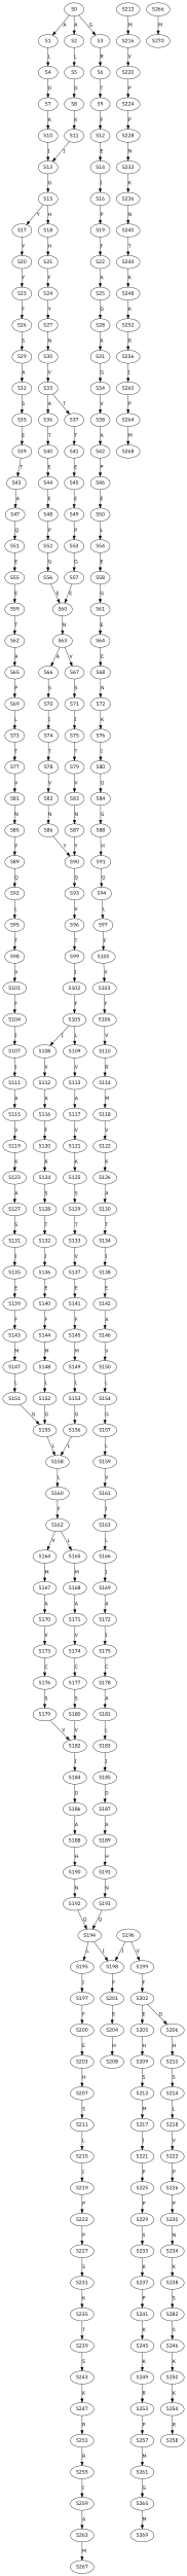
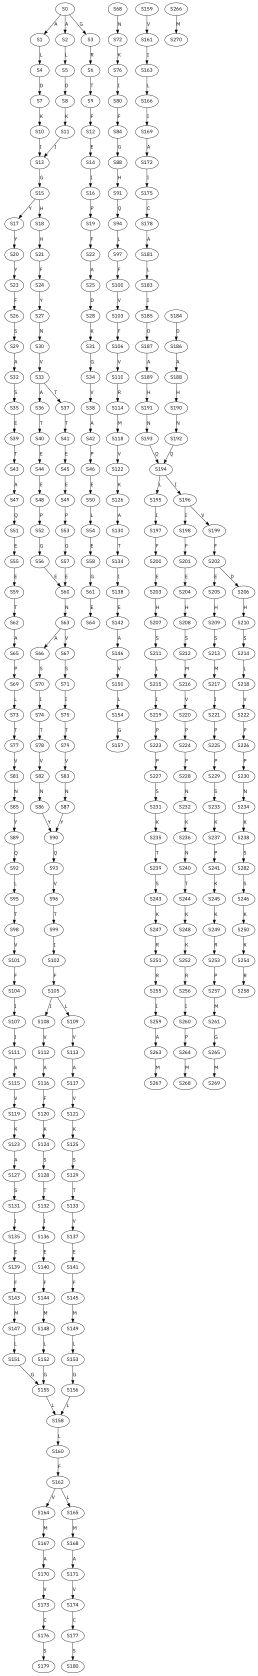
  strict digraph {
    fontname="IBM Plex Sans"
    node [fontname="IBM Plex Sans"]
    edge [fontname="IBM Plex Sans"]
    S0
    S1
    S2
    S3
    S4
    S5
    S6
    S7
    S8
    S9
    S10
    S11
    S12
    S13
    S14
    S15
    S16
    S17
    S18
    S19
    S20
    S21
    S22
    S23
    S24
    S25
    S26
    S27
    S28
    S29
    S30
    S31
    S32
    S33
    S34
    S35
    S36
    S37
    S38
    S39
    S40
    S41
    S42
    S43
    S44
    S45
    S46
    S47
    S48
    S49
    S50
    S51
    S52
    S53
    S54
    S55
    S56
    S57
    S58
    S59
    S60
    S61
    S62
    S63
    S64
    S65
    S66
    S67
    S68
    S69
    S70
    S71
    S72
    S73
    S74
    S75
    S76
    S77
    S78
    S79
    S80
    S81
    S82
    S83
    S84
    S85
    S86
    S87
    S88
    S89
    S90
    S91
    S92
    S93
    S94
    S95
    S96
    S97
    S98
    S99
    S100
    S101
    S102
    S103
    S104
    S105
    S106
    S107
    S108
    S109
    S110
    S111
    S112
    S113
    S114
    S115
    S116
    S117
    S118
    S119
    S120
    S121
    S122
    S123
    S124
    S125
    S126
    S127
    S128
    S129
    S130
    S131
    S132
    S133
    S134
    S135
    S136
    S137
    S138
    S139
    S140
    S141
    S142
    S143
    S144
    S145
    S146
    S147
    S148
    S149
    S150
    S151
    S152
    S153
    S154
    S155
    S156
    S157
    S158
    S159
    S160
    S161
    S162
    S163
    S164
    S165
    S166
    S167
    S168
    S169
    S170
    S171
    S172
    S173
    S174
    S175
    S176
    S177
    S178
    S179
    S180
    S181
-   S182
    S183
    S184
    S185
    S186
    S187
    S188
    S189
    S190
    S191
    S192
    S193
    S194
    S195
    S196
    S197
    S198
    S199
    S200
    S201
    S202
    S203
    S204
    S205
    S206
    S207
    S208
    S209
    S210
    S211
    S212
    S213
    S214
    S215
    S216
    S217
    S218
    S219
    S220
    S221
    S222
    S223
    S224
    S225
    S226
    S227
    S228
    S229
    S230
    S231
    S232
    S233
    S234
    S235
    S236
    S237
    S238
    S239
    S240
    S241
    n243 [label=S282]
    S243
    S244
    S245
    S246
    S247
    S248
    S249
    S250
    S251
    S252
    S253
    S254
    S255
    S256
    S257
    S258
    S259
    S260
    S261
    S263
    S264
    S265
    S267
    S268
    S269
    S266
    S270
    S0 -> S1 [label=A]
    S0 -> S2 [label=A]
    S0 -> S3 [label=G]
    S1 -> S4 [label=L]
    S2 -> S5 [label=L]
    S3 -> S6 [label=R]
    S4 -> S7 [label=D]
    S5 -> S8 [label=D]
    S6 -> S9 [label=T]
    S7 -> S10 [label=K]
    S8 -> S11 [label=K]
    S9 -> S12 [label=F]
    S10 -> S13 [label=I]
    S11 -> S13 [label=I]
    S12 -> S14 [label=E]
    S13 -> S15 [label=G]
    S14 -> S16 [label=I]
    S15 -> S17 [label=Y]
    S15 -> S18 [label=H]
    S16 -> S19 [label=P]
    S17 -> S20 [label=Y]
    S18 -> S21 [label=H]
    S19 -> S22 [label=F]
    S20 -> S23 [label=Y]
    S21 -> S24 [label=F]
    S22 -> S25 [label=A]
    S23 -> S26 [label=F]
    S24 -> S27 [label=Y]
    S25 -> S28 [label=D]
    S26 -> S29 [label=S]
    S27 -> S30 [label=N]
    S28 -> S31 [label=K]
    S29 -> S32 [label=A]
    S30 -> S33 [label=V]
    S31 -> S34 [label=G]
    S32 -> S35 [label=S]
    S33 -> S36 [label=A]
    S33 -> S37 [label=T]
    S34 -> S38 [label=V]
    S35 -> S39 [label=E]
    S36 -> S40 [label=T]
    S37 -> S41 [label=T]
    S38 -> S42 [label=A]
    S39 -> S43 [label=T]
    S40 -> S44 [label=E]
    S41 -> S45 [label=E]
    S42 -> S46 [label=P]
    S43 -> S47 [label=A]
    S44 -> S48 [label=E]
    S45 -> S49 [label=E]
    S46 -> S50 [label=E]
    S47 -> S51 [label=Q]
    S48 -> S52 [label=P]
    S49 -> S53 [label=P]
    S50 -> S54 [label=L]
    S51 -> S55 [label=E]
    S52 -> S56 [label=G]
    S53 -> S57 [label=G]
    S54 -> S58 [label=E]
    S55 -> S59 [label=E]
    S56 -> S60 [label=E]
    S57 -> S60 [label=E]
    S58 -> S61 [label=G]
    S59 -> S62 [label=T]
    S60 -> S63 [label=N]
    S61 -> S64 [label=E]
    S62 -> S65 [label=A]
    S63 -> S66 [label=A]
    S63 -> S67 [label=V]
-   S64 -> S68 [label=E]
    S65 -> S69 [label=P]
    S66 -> S70 [label=S]
    S67 -> S71 [label=S]
    S68 -> S72 [label=N]
    S69 -> S73 [label=L]
    S70 -> S74 [label=I]
    S71 -> S75 [label=I]
    S72 -> S76 [label=K]
    S73 -> S77 [label=T]
    S74 -> S78 [label=T]
    S75 -> S79 [label=T]
    S76 -> S80 [label=I]
    S77 -> S81 [label=V]
    S78 -> S82 [label=V]
    S79 -> S83 [label=V]
-   S80 -> S84 [label=G]
+   S80 -> S84 [label=F]
    S81 -> S85 [label=N]
    S82 -> S86 [label=N]
    S83 -> S87 [label=N]
    S84 -> S88 [label=G]
    S85 -> S89 [label=Y]
    S86 -> S90 [label=Y]
    S87 -> S90 [label=Y]
    S88 -> S91 [label=H]
    S89 -> S92 [label=Q]
    S90 -> S93 [label=Q]
    S91 -> S94 [label=Q]
    S92 -> S95 [label=L]
    S93 -> S96 [label=V]
    S94 -> S97 [label=L]
    S95 -> S98 [label=T]
    S96 -> S99 [label=T]
    S97 -> S100 [label=F]
    S98 -> S101 [label=V]
    S99 -> S102 [label=I]
    S100 -> S103 [label=V]
    S101 -> S104 [label=F]
    S102 -> S105 [label=F]
    S103 -> S106 [label=F]
    S104 -> S107 [label=I]
    S105 -> S108 [label=I]
    S105 -> S109 [label=L]
    S106 -> S110 [label=V]
    S107 -> S111 [label=I]
    S108 -> S112 [label=V]
    S109 -> S113 [label=V]
    S110 -> S114 [label=R]
    S111 -> S115 [label=A]
    S112 -> S116 [label=A]
    S113 -> S117 [label=A]
    S114 -> S118 [label=M]
    S115 -> S119 [label=V]
    S116 -> S120 [label=F]
    S117 -> S121 [label=V]
    S118 -> S122 [label=V]
    S119 -> S123 [label=K]
    S120 -> S124 [label=K]
    S121 -> S125 [label=K]
    S122 -> S126 [label=K]
    S123 -> S127 [label=A]
    S124 -> S128 [label=S]
    S125 -> S129 [label=S]
    S126 -> S130 [label=A]
    S127 -> S131 [label=S]
    S128 -> S132 [label=T]
    S129 -> S133 [label=T]
    S130 -> S134 [label=T]
    S131 -> S135 [label=I]
    S132 -> S136 [label=I]
    S133 -> S137 [label=V]
    S134 -> S138 [label=I]
    S135 -> S139 [label=E]
    S136 -> S140 [label=E]
    S137 -> S141 [label=E]
    S138 -> S142 [label=E]
    S139 -> S143 [label=F]
    S140 -> S144 [label=F]
    S141 -> S145 [label=F]
    S142 -> S146 [label=A]
    S143 -> S147 [label=M]
    S144 -> S148 [label=M]
    S145 -> S149 [label=M]
    S146 -> S150 [label=V]
    S147 -> S151 [label=L]
    S148 -> S152 [label=L]
    S149 -> S153 [label=L]
    S150 -> S154 [label=L]
    S151 -> S155 [label=G]
    S152 -> S155 [label=G]
    S153 -> S156 [label=G]
    S154 -> S157 [label=G]
    S155 -> S158 [label=L]
    S156 -> S158 [label=L]
-   S157 -> S159 [label=L]
    S158 -> S160 [label=L]
    S159 -> S161 [label=V]
    S160 -> S162 [label=F]
    S161 -> S163 [label=I]
    S162 -> S164 [label=V]
    S162 -> S165 [label=L]
    S163 -> S166 [label=L]
    S164 -> S167 [label=M]
    S165 -> S168 [label=M]
    S166 -> S169 [label=I]
    S167 -> S170 [label=A]
    S168 -> S171 [label=A]
    S169 -> S172 [label=A]
    S170 -> S173 [label=V]
    S171 -> S174 [label=V]
    S172 -> S175 [label=I]
    S173 -> S176 [label=C]
    S174 -> S177 [label=C]
    S175 -> S178 [label=C]
    S176 -> S179 [label=S]
    S177 -> S180 [label=S]
    S178 -> S181 [label=A]
-   S179 -> S182 [label=V]
-   S180 -> S182 [label=V]
    S181 -> S183 [label=L]
-   S182 -> S184 [label=I]
    S183 -> S185 [label=I]
    S184 -> S186 [label=D]
    S185 -> S187 [label=D]
    S186 -> S188 [label=A]
    S187 -> S189 [label=A]
    S188 -> S190 [label=H]
    S189 -> S191 [label=H]
    S190 -> S192 [label=N]
    S191 -> S193 [label=N]
    S192 -> S194 [label=Q]
    S193 -> S194 [label=Q]
    S194 -> S195 [label=L]
-   S194 -> S198 [label=I]
+   S194 -> S196 [label=I]
    S195 -> S197 [label=I]
    S196 -> S198 [label=I]
    S196 -> S199 [label=V]
    S197 -> S200 [label=F]
    S198 -> S201 [label=F]
    S199 -> S202 [label=F]
    S200 -> S203 [label=E]
    S201 -> S204 [label=E]
    S202 -> S205 [label=E]
    S202 -> S206 [label=D]
    S203 -> S207 [label=H]
    S204 -> S208 [label=H]
    S205 -> S209 [label=H]
    S206 -> S210 [label=H]
    S207 -> S211 [label=S]
+   S208 -> S212 [label=S]
    S209 -> S213 [label=S]
    S210 -> S214 [label=S]
    S211 -> S215 [label=L]
    S212 -> S216 [label=M]
    S213 -> S217 [label=M]
    S214 -> S218 [label=L]
    S215 -> S219 [label=I]
    S216 -> S220 [label=V]
    S217 -> S221 [label=I]
    S218 -> S222 [label=V]
    S219 -> S223 [label=P]
    S220 -> S224 [label=P]
    S221 -> S225 [label=P]
    S222 -> S226 [label=P]
    S223 -> S227 [label=P]
    S224 -> S228 [label=P]
    S225 -> S229 [label=P]
    S226 -> S230 [label=P]
    S227 -> S231 [label=S]
    S228 -> S232 [label=N]
    S229 -> S233 [label=S]
    S230 -> S234 [label=N]
    S231 -> S235 [label=K]
    S232 -> S236 [label=K]
    S233 -> S237 [label=K]
    S234 -> S238 [label=K]
    S235 -> S239 [label=T]
    S236 -> S240 [label=N]
    S237 -> S241 [label=P]
    S238 -> n243 [label=S]
    S239 -> S243 [label=S]
    S240 -> S244 [label=T]
    S241 -> S245 [label=K]
    n243 -> S246 [label=S]
    S243 -> S247 [label=K]
    S244 -> S248 [label=K]
    S245 -> S249 [label=K]
    S246 -> S250 [label=K]
    S247 -> S251 [label=R]
    S248 -> S252 [label=K]
    S249 -> S253 [label=R]
    S250 -> S254 [label=K]
    S251 -> S255 [label=R]
    S252 -> S256 [label=R]
    S253 -> S257 [label=P]
    S254 -> S258 [label=R]
    S255 -> S259 [label=I]
    S256 -> S260 [label=I]
    S257 -> S261 [label=M]
    S259 -> S263 [label=A]
    S260 -> S264 [label=P]
    S261 -> S265 [label=G]
    S263 -> S267 [label=M]
    S264 -> S268 [label=M]
    S265 -> S269 [label=M]
    S266 -> S270 [label=M]
  }
